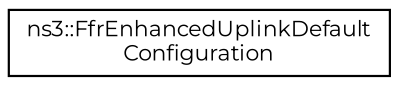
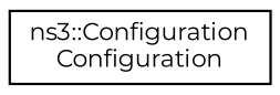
  digraph {
    rankdir=LR
    fontname=Montserrat
-   n1 [color=black fillcolor=white fontname=Montserrat fontsize=10 height=0.2 label="ns3::FfrEnhancedUplinkDefault\lConfiguration" shape=record style=filled width=0.4]
+   n1 [color=black fillcolor=white fontname=Montserrat fontsize=10 height=0.2 label="ns3::Configuration\lConfiguration" shape=record style=filled width=0.4]
  }
